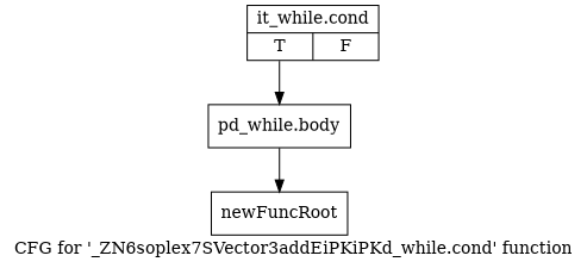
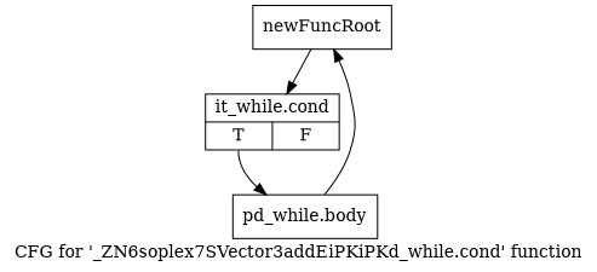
  digraph {
    label="CFG for '_ZN6soplex7SVector3addEiPKiPKd_while.cond' function"
    node [shape=record]
    n1 [label="{newFuncRoot}"]
    n2 [label="{it_while.cond|{<s0>T|<s1>F}}"]
    n3 [label="{pd_while.body}"]
+   n1 -> n2
    n2 -> n3 [tailport=s0]
    n3 -> n1
  }
